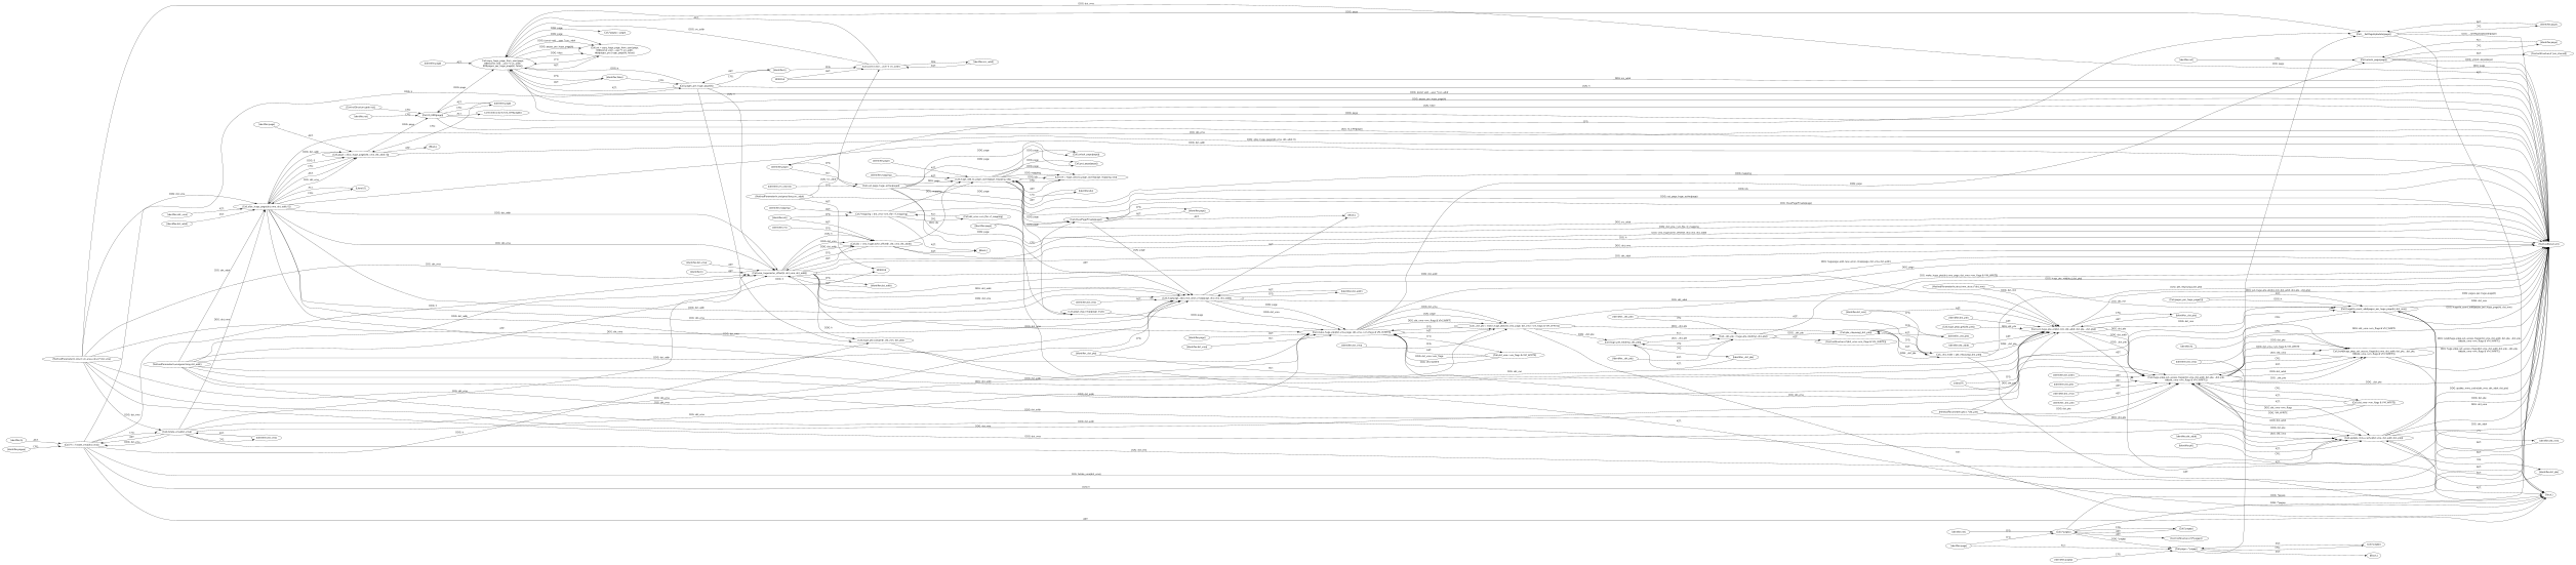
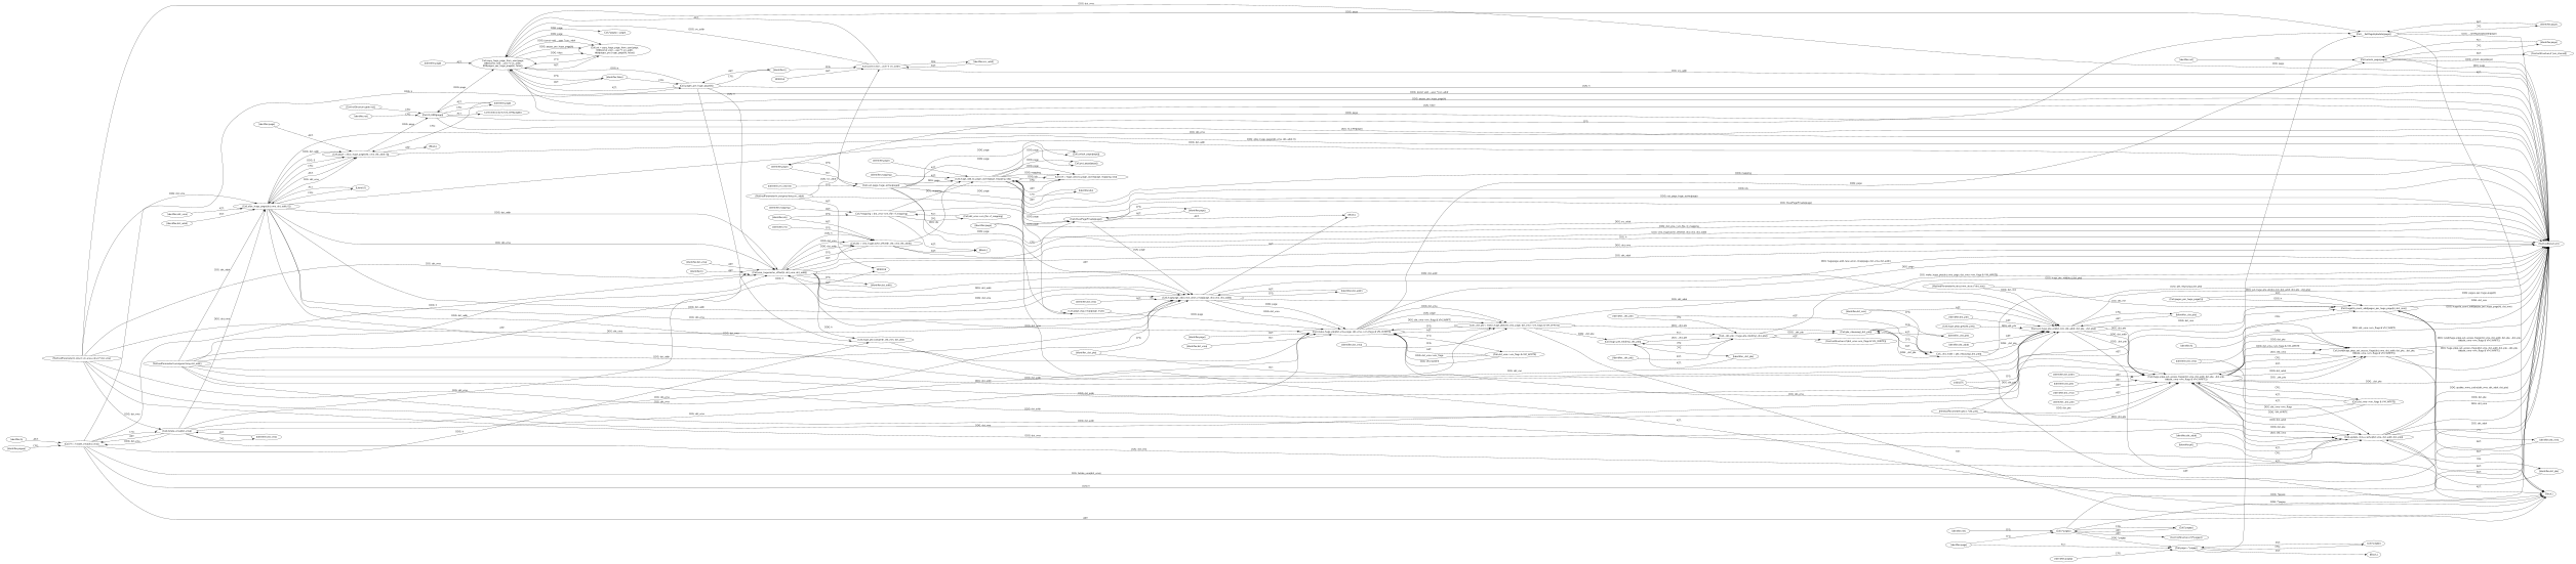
  digraph {
    fontname=Nunito
    rankdir=LR
    node [fontname=Nunito]
    edge [fontname=Nunito]
    n1 [label="(Call,hugepage_add_new_anon_rmap(page, dst_vma, dst_addr))"]
    n2 [label="(Call,make_huge_pte(dst_vma, page, dst_vma->vm_flags & VM_WRITE))"]
    n3 [label="(Call,set_huge_pte_at(dst_mm, dst_addr, dst_pte, _dst_pte))"]
    n4 [label="(Identifier,dst_addr)"]
    n5 [label="(Block,)"]
    n6 [label="(MethodReturn,int)"]
    n7 [label="(Call,huge_ptep_set_access_flags(dst_vma, dst_addr, dst_pte, _dst_pte,\n\t\t\t\t\tdst_vma->vm_flags & VM_WRITE))"]
    n8 [label="(Call,_dst_pte = make_huge_pte(dst_vma, page, dst_vma->vm_flags & VM_WRITE))"]
    n9 [label="(Call,unlock_page(page))"]
    n10 [label="(Call,dst_vma->vm_flags & VM_WRITE)"]
    n11 [label="(Block,)"]
    n12 [label="(Call,hugetlb_count_add(pages_per_huge_page(h), dst_mm))"]
    n13 [label="(Identifier,_dst_pte)"]
    n14 [label="(Call,ClearPagePrivate(page))"]
    n15 [label="(Identifier,page)"]
    n16 [label="(Call,set_page_huge_active(page))"]
    n17 [label="(Call,huge_add_to_page_cache(page, mapping, idx))"]
    n18 [label="(Call,put_page(page))"]
    n19 [label="(Call,unlock_page(page))"]
    n20 [label="(Call,page_dup_rmap(page, true))"]
    n21 [label="(Identifier,page)"]
    n22 [label="(Identifier,idx)"]
    n23 [label="(Call,ret = huge_add_to_page_cache(page, mapping, idx))"]
    n24 [label="(Call,__SetPageUptodate(page))"]
    n25 [label="(Identifier,page)"]
    n26 [label="(Call,copy_huge_page_from_user(page,\n\t\t\t\t\t\t(const void __user *) src_addr,\n\t\t\t\t\t\tpages_per_huge_page(h), false))"]
    n27 [label="(Call,*pagep = page)"]
    n28 [label="(Identifier,false)"]
    n29 [label="(Call,ret = copy_huge_page_from_user(page,\n\t\t\t\t\t\t(const void __user *) src_addr,\n\t\t\t\t\t\tpages_per_huge_page(h), false))"]
    n30 [label="(Call,pages_per_huge_page(h))"]
    n31 [label="(Call,IS_ERR(page))"]
    n32 [label="(ControlStructure,if (IS_ERR(page)))"]
    n33 [label="(Identifier,page)"]
    n34 [label="(Call,page = alloc_huge_page(dst_vma, dst_addr, 0))"]
    n35 [label="(Call,alloc_huge_page(dst_vma, dst_addr, 0))"]
    n36 [label="(Block,)"]
    n37 [label="(Call,vma_hugecache_offset(h, dst_vma, dst_addr))"]
    n38 [label="(Literal,0)"]
    n39 [label="(Call,huge_pte_lockptr(h, dst_mm, dst_pte))"]
    n40 [label="(Call,idx = vma_hugecache_offset(h, dst_vma, dst_addr))"]
    n41 [label="(Identifier,dst_addr)"]
    n42 [label="(Call,hstate_vma(dst_vma))"]
    n43 [label="(Call,*h = hstate_vma(dst_vma))"]
    n44 [label="(Identifier,dst_vma)"]
    n45 [label="(MethodParameterIn,struct vm_area_struct *dst_vma)"]
    n46 [label="(Call,update_mmu_cache(dst_vma, dst_addr, dst_pte))"]
    n47 [label="(Call,(void)huge_ptep_set_access_flags(dst_vma, dst_addr, dst_pte, _dst_pte,\n\t\t\t\t\tdst_vma->vm_flags & VM_WRITE))"]
    n48 [label="(Call,dst_vma->vm_flags & VM_WRITE)"]
    n49 [label="(Identifier,dst_pte)"]
    n50 [label="(MethodParameterIn,unsigned long dst_addr)"]
    1000105
    n52 [label="(Call,(const void __user *) src_addr)"]
    n53 [label="(Identifier,src_addr)"]
    n54 [label="(MethodParameterIn,unsigned long src_addr)"]
    n55 [label="(Identifier,h)"]
    n56 [label="(Call,page = *pagep)"]
    n57 [label="(Call,*pagep)"]
    n58 [label="(Block,)"]
    n59 [label="(Call,!*pagep)"]
    n60 [label="(ControlStructure,if (!*pagep))"]
    n61 [label="(Call,*pagep)"]
    n62 [label="(Call,*mapping = dst_vma->vm_file->f_mapping)"]
    n63 [label="(Call,dst_vma->vm_file->f_mapping)"]
    n64 [label="(Block,)"]
    n65 [label="(Call,huge_pte_mkdirty(_dst_pte))"]
    n66 [label="(Call,pte_mkyoung(_dst_pte))"]
    n67 [label="(ControlStructure,if (vm_shared))"]
    n68 [label="(Identifier,page)"]
    n69 [label="(Call,_dst_pte = huge_pte_mkdirty(_dst_pte))"]
    n70 [label="(Identifier,_dst_pte)"]
    n71 [label="(Call,_dst_make = pte_mkyoung(_dst_pte))"]
    n72 [label="(Identifier,_dst_pte)"]
    n73 [label="(ControlStructure,if (dst_vma->vm_flags & VM_WRITE))"]
    n74 [label="(Identifier,dst_mm)"]
    n75 [label="(Identifier,dst_addr)"]
    n76 [label="(Identifier,dst_vma)"]
    n77 [label="(Identifier,mapping)"]
    n78 [label="(Identifier,dst_addr)"]
    n79 [label="(Identifier,vm_shared)"]
    n80 [label="(Identifier,h)"]
    n81 [label="(Identifier,dst_mm)"]
    n82 [label="(Identifier,page)"]
    n83 [label="(Identifier,dst_pte)"]
    n84 [label="(Identifier,dst_vma)"]
    n85 [label="(Identifier,dst_addr)"]
    n86 [label="(MethodParameterIn,struct mm_struct *dst_mm)"]
    n87 [label="(Identifier,page)"]
    n88 [label="(Identifier,dst_vma)"]
    n89 [label="(Identifier,dst_pte)"]
    n90 [label="(Call,huge_ptep_get(dst_pte))"]
    n91 [label="(Identifier,pagep)"]
    n92 [label="(Identifier,page)"]
    n93 [label="(Identifier,page)"]
    n94 [label="(Identifier,ptl)"]
    n95 [label="(Identifier,_dst_pte)"]
    n96 [label="(MethodParameterIn,pte_t *dst_pte)"]
    n97 [label="(Identifier,dst_vma)"]
    n98 [label="(Identifier,ret)"]
    n99 [label="(Identifier,h)"]
    n100 [label="(Identifier,dst_vma)"]
    n101 [label="(Identifier,ret)"]
    n102 [label="(Identifier,h)"]
    n103 [label="(Identifier,page)"]
    n104 [label="(ControlStructure,goto out;)"]
    n105 [label="(Identifier,_dst_pte)"]
    n106 [label="(Identifier,dst_addr)"]
    n107 [label="(Identifier,idx)"]
    n108 [label="(Identifier,page)"]
    n109 [label="(Identifier,ret)"]
    n110 [label="(Identifier,_dst_pte)"]
    n111 [label="(Identifier,_dst_pte)"]
    n112 [label="(Identifier,dst_vma)"]
    n113 [label="(Identifier,pagep)"]
    n114 [label="(Identifier,dst_vma)"]
    n115 [label="(Identifier,mapping)"]
    n116 [label="(Identifier,ret)"]
    n117 [label="(Call,pages_per_huge_page(h))"]
    1000154
    1000275
    n1 -> n2 [label="DDG: dst_vma"]
    n1 -> n2 [label="DDG: page"]
    n1 -> n3 [label="DDG: dst_addr"]
    n1 -> n4 [label="CFG: "]
    n1 -> n5 [label="AST: "]
    n1 -> n6 [label="DDG: hugepage_add_new_anon_rmap(page, dst_vma, dst_addr)"]
    n2 -> n6 [label="DDG: page"]
    n2 -> n7 [label="DDG: dst_vma"]
    n2 -> n8 [label="AST: "]
    n2 -> n8 [label="DDG: dst_vma"]
    n2 -> n8 [label="DDG: page"]
    n2 -> n8 [label="DDG: dst_vma->vm_flags & VM_WRITE"]
    n2 -> n9 [label="DDG: page"]
    n2 -> n10 [label="CFG: "]
    n3 -> n6 [label="DDG: set_huge_pte_at(dst_mm, dst_addr, dst_pte, _dst_pte)"]
    n3 -> n7 [label="DDG: dst_addr"]
    n3 -> n7 [label="DDG: dst_pte"]
    n3 -> n7 [label="DDG: _dst_pte"]
    n3 -> n11 [label="AST: "]
    n3 -> n12 [label="DDG: dst_mm"]
    n3 -> n13 [label="CFG: "]
    n4 -> n1 [label="AST: "]
    n7 -> n6 [label="DDG: _dst_pte"]
    n7 -> n6 [label="DDG: dst_vma->vm_flags & VM_WRITE"]
    n7 -> n46 [label="DDG: dst_vma"]
    n7 -> n46 [label="DDG: dst_addr"]
    n7 -> n46 [label="DDG: dst_pte"]
    n7 -> n47 [label="AST: "]
    n7 -> n47 [label="DDG: dst_addr"]
    n7 -> n47 [label="DDG: _dst_pte"]
    n7 -> n47 [label="DDG: dst_pte"]
    n7 -> n47 [label="DDG: dst_vma->vm_flags & VM_WRITE"]
    n7 -> n47 [label="DDG: dst_vma"]
    n7 -> n48 [label="CFG: "]
    n8 -> n2 [label="CFG: "]
    n8 -> n6 [label="DDG: make_huge_pte(dst_vma, page, dst_vma->vm_flags & VM_WRITE)"]
    n8 -> n11 [label="AST: "]
    n8 -> n65 [label="DDG: _dst_pte"]
    n8 -> n66 [label="DDG: _dst_pte"]
    n9 -> n6 [label="DDG: unlock_page(page)"]
    n9 -> n6 [label="DDG: page"]
    n9 -> n67 [label="AST: "]
    n9 -> n68 [label="CFG: "]
    n10 -> n2 [label="AST: "]
    n10 -> n2 [label="DDG: dst_vma->vm_flags"]
    n10 -> n2 [label="DDG: VM_WRITE"]
    n12 -> n6 [label="DDG: hugetlb_count_add(pages_per_huge_page(h), dst_mm)"]
    n12 -> n6 [label="DDG: pages_per_huge_page(h)"]
    n12 -> n6 [label="DDG: dst_mm"]
    n12 -> n11 [label="AST: "]
    n12 -> n74 [label="CFG: "]
    n13 -> n3 [label="AST: "]
    n14 -> n1 [label="DDG: page"]
    n14 -> n5 [label="AST: "]
    n14 -> n6 [label="DDG: ClearPagePrivate(page)"]
    n14 -> n15 [label="CFG: "]
    n15 -> n14 [label="AST: "]
    n16 -> n6 [label="DDG: set_page_huge_active(page)"]
    n16 -> n11 [label="AST: "]
    n16 -> n14 [label="DDG: page"]
    n16 -> n17 [label="DDG: page"]
    n16 -> n18 [label="DDG: page"]
    n16 -> n19 [label="DDG: page"]
    n16 -> n20 [label="DDG: page"]
    n16 -> n21 [label="CFG: "]
    n17 -> n6 [label="DDG: idx"]
    n17 -> n6 [label="DDG: mapping"]
    n17 -> n14 [label="DDG: page"]
    n17 -> n18 [label="DDG: page"]
    n17 -> n19 [label="DDG: page"]
    n17 -> n20 [label="DDG: page"]
    n17 -> n22 [label="CFG: "]
    n17 -> n23 [label="AST: "]
    n17 -> n23 [label="DDG: page"]
    n17 -> n23 [label="DDG: mapping"]
    n17 -> n23 [label="DDG: idx"]
    n20 -> n2 [label="DDG: page"]
    n21 -> n16 [label="AST: "]
    n21 -> n24 [label="CFG: "]
    n22 -> n17 [label="AST: "]
    n23 -> n17 [label="CFG: "]
    n24 -> n6 [label="DDG: __SetPageUptodate(page)"]
    n24 -> n11 [label="AST: "]
    n24 -> n25 [label="CFG: "]
    n25 -> n24 [label="AST: "]
    n26 -> n6 [label="DDG: (const void __user *) src_addr"]
    n26 -> n6 [label="DDG: false"]
    n26 -> n6 [label="DDG: pages_per_huge_page(h)"]
    n26 -> n24 [label="DDG: page"]
    n26 -> n27 [label="DDG: page"]
    n26 -> n28 [label="CFG: "]
    n26 -> n29 [label="AST: "]
    n26 -> n29 [label="DDG: page"]
    n26 -> n29 [label="DDG: (const void __user *) src_addr"]
    n26 -> n29 [label="DDG: pages_per_huge_page(h)"]
    n26 -> n29 [label="DDG: false"]
    n28 -> n26 [label="AST: "]
    n28 -> n30 [label="CFG: "]
    n29 -> n26 [label="CFG: "]
    n30 -> n6 [label="DDG: h"]
    n30 -> n26 [label="AST: "]
    n30 -> n26 [label="DDG: h"]
    n30 -> n37 [label="DDG: h"]
    n30 -> n39 [label="DDG: h"]
    n30 -> n55 [label="CFG: "]
    n31 -> n6 [label="DDG: IS_ERR(page)"]
    n31 -> n6 [label="DDG: page"]
    n31 -> n26 [label="DDG: page"]
    n31 -> n32 [label="AST: "]
    n31 -> n33 [label="CFG: "]
    n33 -> n31 [label="AST: "]
    n33 -> n34 [label="CFG: "]
    n34 -> n6 [label="DDG: alloc_huge_page(dst_vma, dst_addr, 0)"]
    n34 -> n31 [label="DDG: page"]
    n34 -> n35 [label="CFG: "]
    n34 -> n36 [label="AST: "]
    n35 -> n1 [label="DDG: dst_vma"]
    n35 -> n1 [label="DDG: dst_addr"]
    n35 -> n2 [label="DDG: dst_vma"]
    n35 -> n3 [label="DDG: dst_addr"]
    n35 -> n6 [label="DDG: dst_vma"]
    n35 -> n6 [label="DDG: dst_addr"]
    n35 -> n34 [label="AST: "]
    n35 -> n34 [label="DDG: dst_vma"]
    n35 -> n34 [label="DDG: dst_addr"]
    n35 -> n34 [label="DDG: 0"]
    n35 -> n37 [label="DDG: dst_vma"]
    n35 -> n37 [label="DDG: dst_addr"]
    n35 -> n38 [label="CFG: "]
    n37 -> n1 [label="DDG: dst_vma"]
    n37 -> n1 [label="DDG: dst_addr"]
    n37 -> n2 [label="DDG: dst_vma"]
    n37 -> n3 [label="DDG: dst_addr"]
    n37 -> n6 [label="DDG: h"]
    n37 -> n6 [label="DDG: dst_addr"]
    n37 -> n6 [label="DDG: dst_vma"]
    n37 -> n39 [label="DDG: h"]
    n37 -> n40 [label="AST: "]
    n37 -> n40 [label="DDG: h"]
    n37 -> n40 [label="DDG: dst_vma"]
    n37 -> n40 [label="DDG: dst_addr"]
    n37 -> n41 [label="CFG: "]
    n38 -> n35 [label="AST: "]
    n39 -> n3 [label="DDG: dst_mm"]
    n40 -> n6 [label="DDG: vma_hugecache_offset(h, dst_vma, dst_addr)"]
    n40 -> n17 [label="DDG: idx"]
    n40 -> n37 [label="CFG: "]
    n40 -> n64 [label="AST: "]
    n41 -> n37 [label="AST: "]
    n42 -> n1 [label="DDG: dst_vma"]
    n42 -> n2 [label="DDG: dst_vma"]
    n42 -> n6 [label="DDG: dst_vma"]
    n42 -> n35 [label="DDG: dst_vma"]
    n42 -> n37 [label="DDG: dst_vma"]
    n42 -> n43 [label="AST: "]
    n42 -> n43 [label="DDG: dst_vma"]
    n42 -> n44 [label="CFG: "]
    n43 -> n6 [label="DDG: h"]
    n43 -> n6 [label="DDG: hstate_vma(dst_vma)"]
    n43 -> n11 [label="AST: "]
    n43 -> n30 [label="DDG: h"]
    n43 -> n37 [label="DDG: h"]
    n43 -> n39 [label="DDG: h"]
    n43 -> n42 [label="CFG: "]
    n44 -> n42 [label="AST: "]
    n45 -> n1 [label="DDG: dst_vma"]
    n45 -> n2 [label="DDG: dst_vma"]
    n45 -> n6 [label="DDG: dst_vma"]
    n45 -> n7 [label="DDG: dst_vma"]
    n45 -> n35 [label="DDG: dst_vma"]
    n45 -> n37 [label="DDG: dst_vma"]
    n45 -> n42 [label="DDG: dst_vma"]
    n45 -> n46 [label="DDG: dst_vma"]
    n46 -> n6 [label="DDG: dst_vma"]
    n46 -> n6 [label="DDG: dst_addr"]
    n46 -> n6 [label="DDG: update_mmu_cache(dst_vma, dst_addr, dst_pte)"]
    n46 -> n6 [label="DDG: dst_pte"]
    n46 -> n11 [label="AST: "]
    n46 -> n49 [label="CFG: "]
    n47 -> n6 [label="DDG: (void)huge_ptep_set_access_flags(dst_vma, dst_addr, dst_pte, _dst_pte,\n\t\t\t\t\tdst_vma->vm_flags & VM_WRITE)"]
    n47 -> n6 [label="DDG: huge_ptep_set_access_flags(dst_vma, dst_addr, dst_pte, _dst_pte,\n\t\t\t\t\tdst_vma->vm_flags & VM_WRITE)"]
    n47 -> n7 [label="CFG: "]
    n47 -> n11 [label="AST: "]
    n48 -> n7 [label="AST: "]
    n48 -> n7 [label="DDG: dst_vma->vm_flags"]
    n48 -> n7 [label="DDG: VM_WRITE"]
    n49 -> n46 [label="AST: "]
    n50 -> n1 [label="DDG: dst_addr"]
    n50 -> n3 [label="DDG: dst_addr"]
    n50 -> n7 [label="DDG: dst_addr"]
    n50 -> n12 [label="DDG: dst_addr"]
    n50 -> n35 [label="DDG: dst_addr"]
    n50 -> n37 [label="DDG: dst_addr"]
    n50 -> n46 [label="DDG: dst_addr"]
    n50 -> 1000105 [label="AST: "]
-   1000154 -> n6 [label="DDG: src_addr"]
+   n52 -> n6 [label="DDG: src_addr"]
    n52 -> n26 [label="AST: "]
    n52 -> n26 [label="DDG: src_addr"]
    n52 -> n53 [label="CFG: "]
    n53 -> n52 [label="AST: "]
    n54 -> n6 [label="DDG: src_addr"]
    n54 -> 1000105 [label="AST: "]
    n54 -> n52 [label="DDG: src_addr"]
    n55 -> n30 [label="AST: "]
    n55 -> n52 [label="CFG: "]
    n56 -> n24 [label="DDG: page"]
    n56 -> n57 [label="CFG: "]
    n56 -> n58 [label="AST: "]
    n57 -> n56 [label="AST: "]
    n59 -> n6 [label="DDG: *pagep"]
    n59 -> n6 [label="DDG: !*pagep"]
    n59 -> n56 [label="DDG: *pagep"]
    n59 -> n60 [label="AST: "]
    n59 -> n61 [label="CFG: "]
    n61 -> n59 [label="AST: "]
    n62 -> n6 [label="DDG: dst_vma->vm_file->f_mapping"]
    n62 -> n17 [label="DDG: mapping"]
    n62 -> n63 [label="CFG: "]
    n62 -> n64 [label="AST: "]
    n63 -> n62 [label="AST: "]
    n65 -> n69 [label="AST: "]
    n65 -> n69 [label="DDG: _dst_pte"]
    n65 -> n70 [label="CFG: "]
    n66 -> n71 [label="AST: "]
    n66 -> n71 [label="DDG: _dst_pte"]
    n66 -> n72 [label="CFG: "]
    n68 -> n9 [label="AST: "]
    n69 -> n6 [label="DDG: huge_pte_mkdirty(_dst_pte)"]
    n69 -> n65 [label="CFG: "]
    n69 -> n66 [label="DDG: _dst_pte"]
    n69 -> n73 [label="AST: "]
    n70 -> n65 [label="AST: "]
    n71 -> n3 [label="DDG: _dst_pte"]
    n71 -> n6 [label="DDG: pte_mkyoung(_dst_pte)"]
    n71 -> n11 [label="AST: "]
    n71 -> n66 [label="CFG: "]
    n72 -> n66 [label="AST: "]
    n74 -> n12 [label="AST: "]
    n75 -> n35 [label="AST: "]
    n76 -> n37 [label="AST: "]
    n77 -> n62 [label="AST: "]
    n78 -> n7 [label="AST: "]
    n79 -> n16 [label="CFG: "]
    n80 -> n43 [label="AST: "]
    n81 -> n3 [label="AST: "]
    n81 -> n71 [label="CFG: "]
    n82 -> n34 [label="AST: "]
    n83 -> n7 [label="AST: "]
    n84 -> n1 [label="AST: "]
    n85 -> n46 [label="AST: "]
    n86 -> n3 [label="DDG: dst_mm"]
    n86 -> n12 [label="DDG: dst_mm"]
    n87 -> n26 [label="AST: "]
    n88 -> n8 [label="CFG: "]
    n89 -> n3 [label="AST: "]
    n90 -> n3 [label="DDG: dst_pte"]
    n91 -> n56 [label="CFG: "]
    n92 -> n1 [label="AST: "]
    n92 -> n14 [label="CFG: "]
    n93 -> n56 [label="AST: "]
    n93 -> n59 [label="CFG: "]
    n94 -> n46 [label="CFG: "]
    n95 -> n69 [label="AST: "]
    n96 -> n3 [label="DDG: dst_pte"]
    n96 -> n7 [label="DDG: dst_pte"]
    n96 -> n46 [label="DDG: dst_pte"]
    n97 -> n2 [label="AST: "]
    n98 -> n40 [label="CFG: "]
    n99 -> n47 [label="CFG: "]
    n100 -> n7 [label="AST: "]
    n101 -> n31 [label="CFG: "]
    n102 -> n37 [label="AST: "]
    n103 -> n2 [label="AST: "]
    n104 -> n31 [label="CFG: "]
    n105 -> n1 [label="CFG: "]
    n105 -> n8 [label="AST: "]
    n106 -> n3 [label="AST: "]
    n107 -> n40 [label="AST: "]
    n107 -> n62 [label="CFG: "]
    n108 -> n17 [label="AST: "]
    n109 -> n59 [label="CFG: "]
    n110 -> n69 [label="CFG: "]
    n110 -> n71 [label="AST: "]
    n111 -> n7 [label="AST: "]
    n112 -> n12 [label="CFG: "]
    n112 -> n46 [label="AST: "]
    n113 -> n43 [label="CFG: "]
    n114 -> n35 [label="AST: "]
    n115 -> n17 [label="AST: "]
    n116 -> n9 [label="CFG: "]
    n117 -> n12 [label="AST: "]
    n117 -> n12 [label="DDG: h"]
    1000154 -> n52 [label="AST: "]
    1000275 -> n3 [label="CFG: "]
    1000275 -> n47 [label="AST: "]
  }
